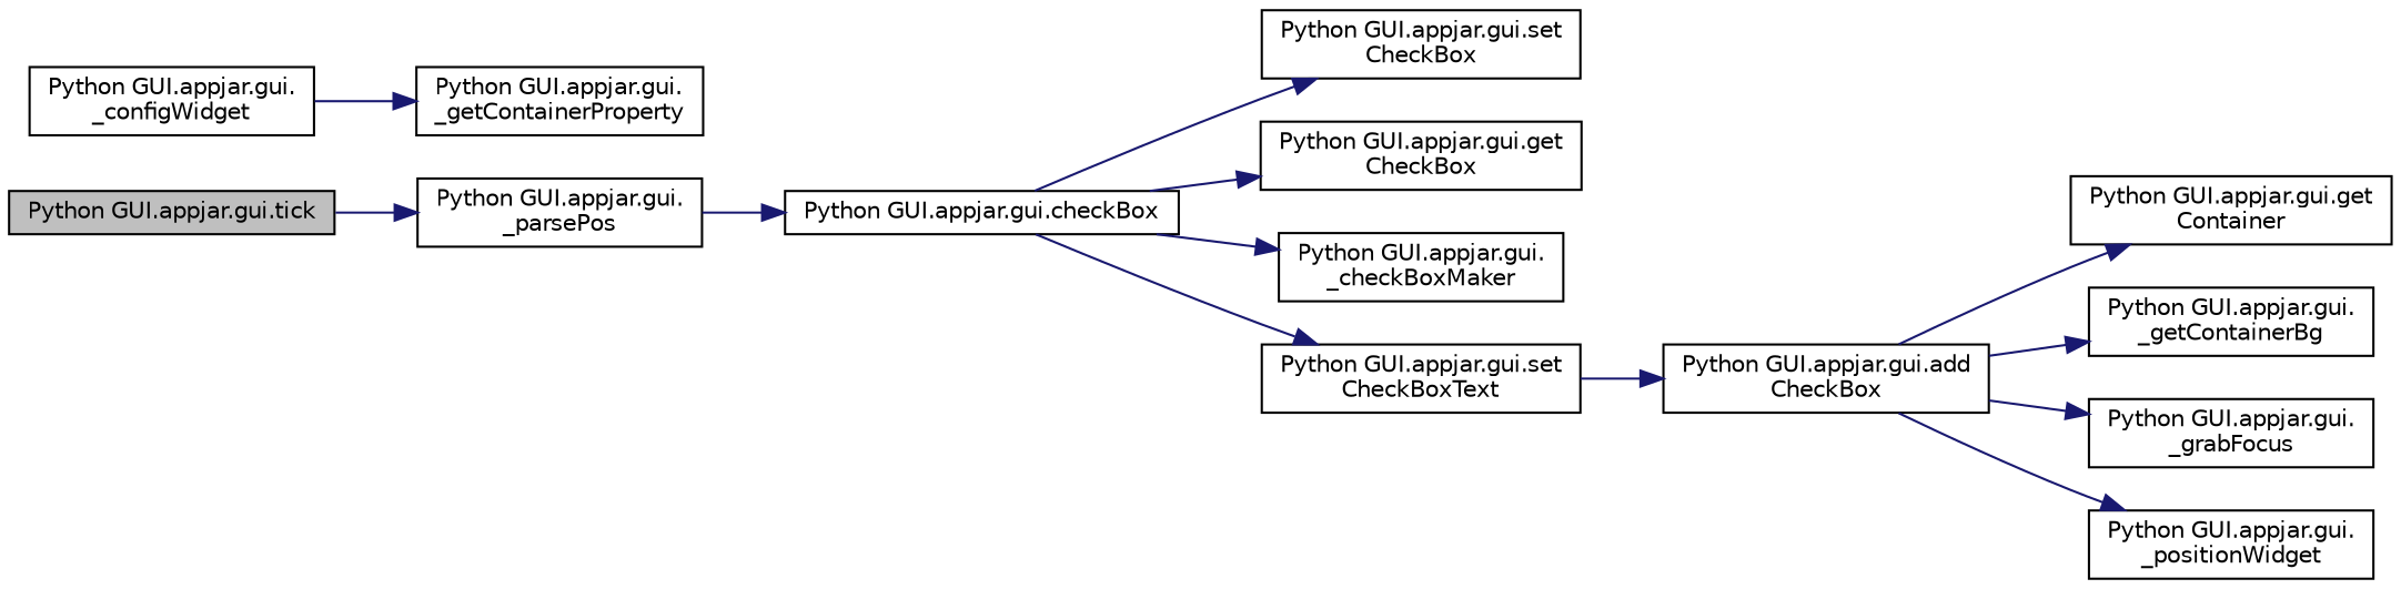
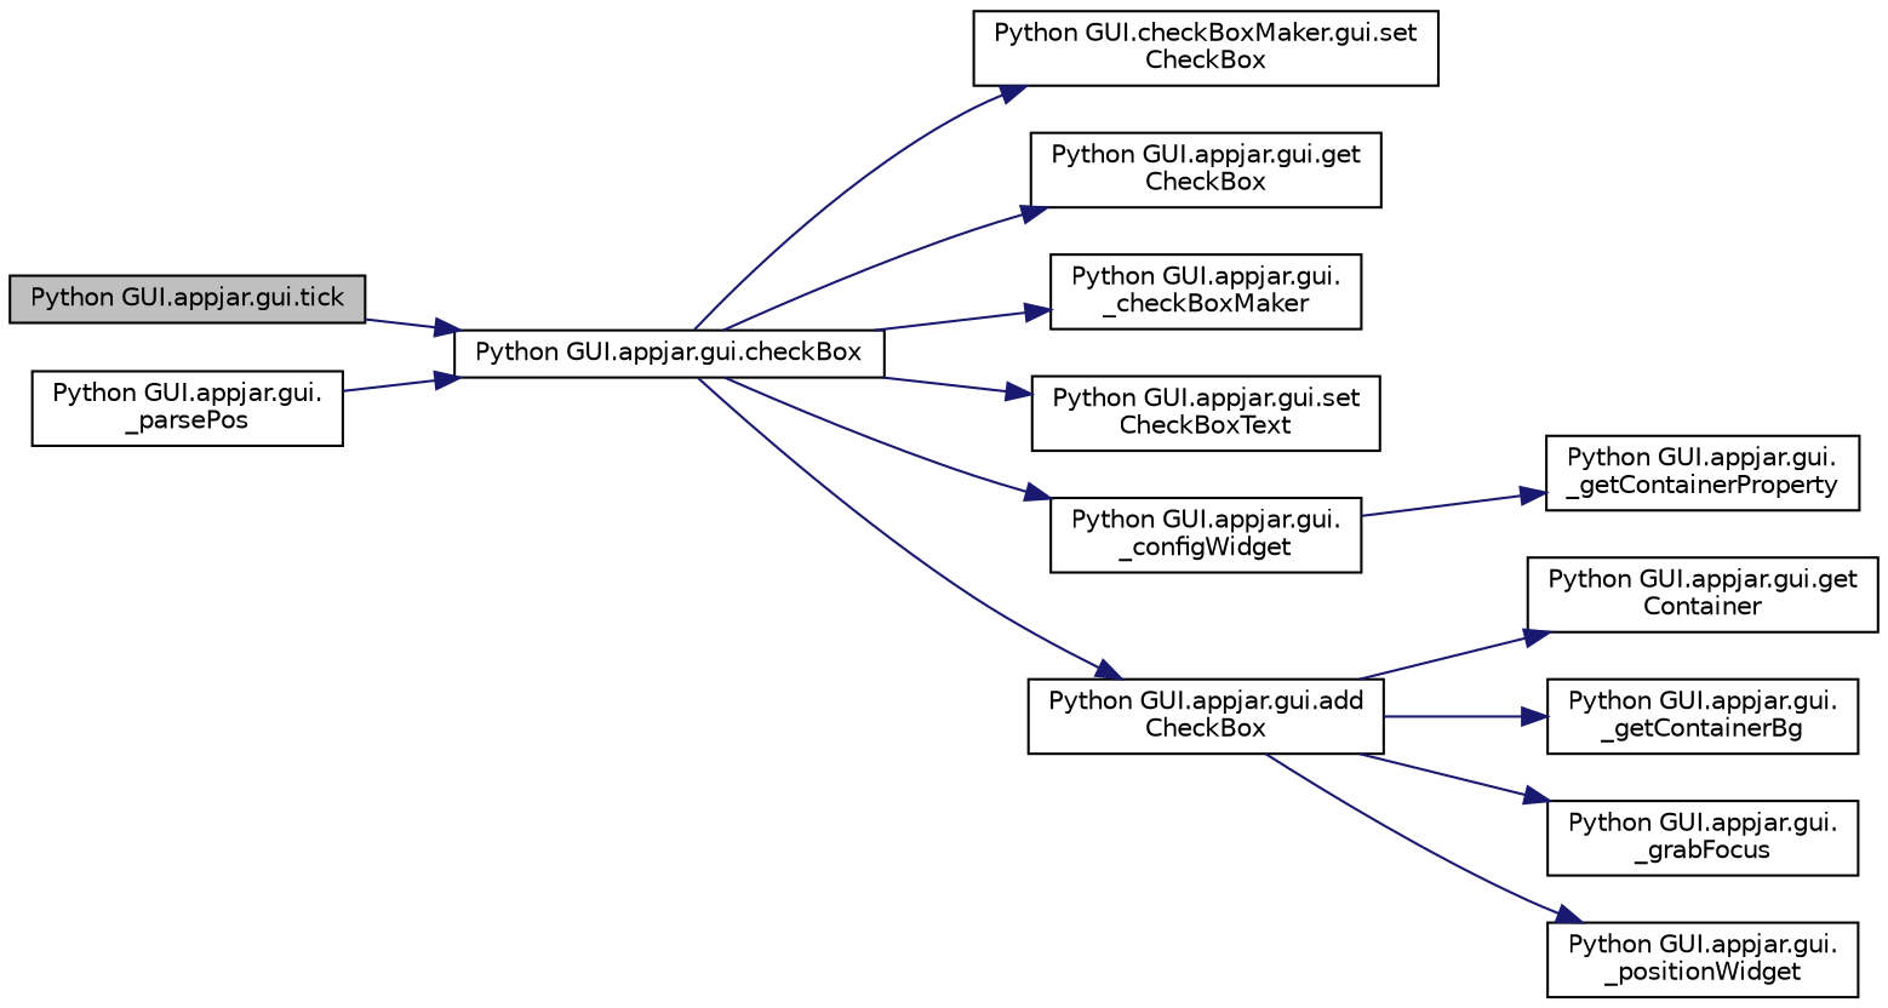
  digraph {
    rankdir=LR
    node [color=black fillcolor=white fontname=Helvetica fontsize=10 shape=record style=filled]
    edge [color=midnightblue fontname=Helvetica fontsize=10 labelfontname=Helvetica labelfontsize=10 style=solid]
    n1 [fillcolor=grey75 fontcolor=black height=0.2 label="Python GUI.appjar.gui.tick" width=0.4]
    n2 [height=0.2 label="Python GUI.appjar.gui.checkBox" width=0.4]
-   n3 [height=0.2 label="Python GUI.appjar.gui.set\lCheckBox" width=0.4]
+   n3 [height=0.2 label="Python GUI.checkBoxMaker.gui.set\lCheckBox" width=0.4]
    n4 [height=0.2 label="Python GUI.appjar.gui.get\lCheckBox" width=0.4]
    n5 [height=0.2 label="Python GUI.appjar.gui.\l_checkBoxMaker" width=0.4]
    n6 [height=0.2 label="Python GUI.appjar.gui.set\lCheckBoxText" width=0.4]
    n7 [height=0.2 label="Python GUI.appjar.gui.\l_configWidget" width=0.4]
    n8 [height=0.2 label="Python GUI.appjar.gui.add\lCheckBox" width=0.4]
    n9 [height=0.2 label="Python GUI.appjar.gui.\l_parsePos" width=0.4]
    n10 [height=0.2 label="Python GUI.appjar.gui.\l_getContainerProperty" width=0.4]
    n11 [height=0.2 label="Python GUI.appjar.gui.get\lContainer" width=0.4]
    n12 [height=0.2 label="Python GUI.appjar.gui.\l_getContainerBg" width=0.4]
    n13 [height=0.2 label="Python GUI.appjar.gui.\l_grabFocus" width=0.4]
    n14 [height=0.2 label="Python GUI.appjar.gui.\l_positionWidget" width=0.4]
-   n1 -> n9
+   n1 -> n2
    n2 -> n3
    n2 -> n4
    n2 -> n5
    n2 -> n6
-   n6 -> n8
+   n2 -> n7
+   n2 -> n8
    n7 -> n10
    n8 -> n11
    n8 -> n12
    n8 -> n13
    n8 -> n14
    n9 -> n2
  }
